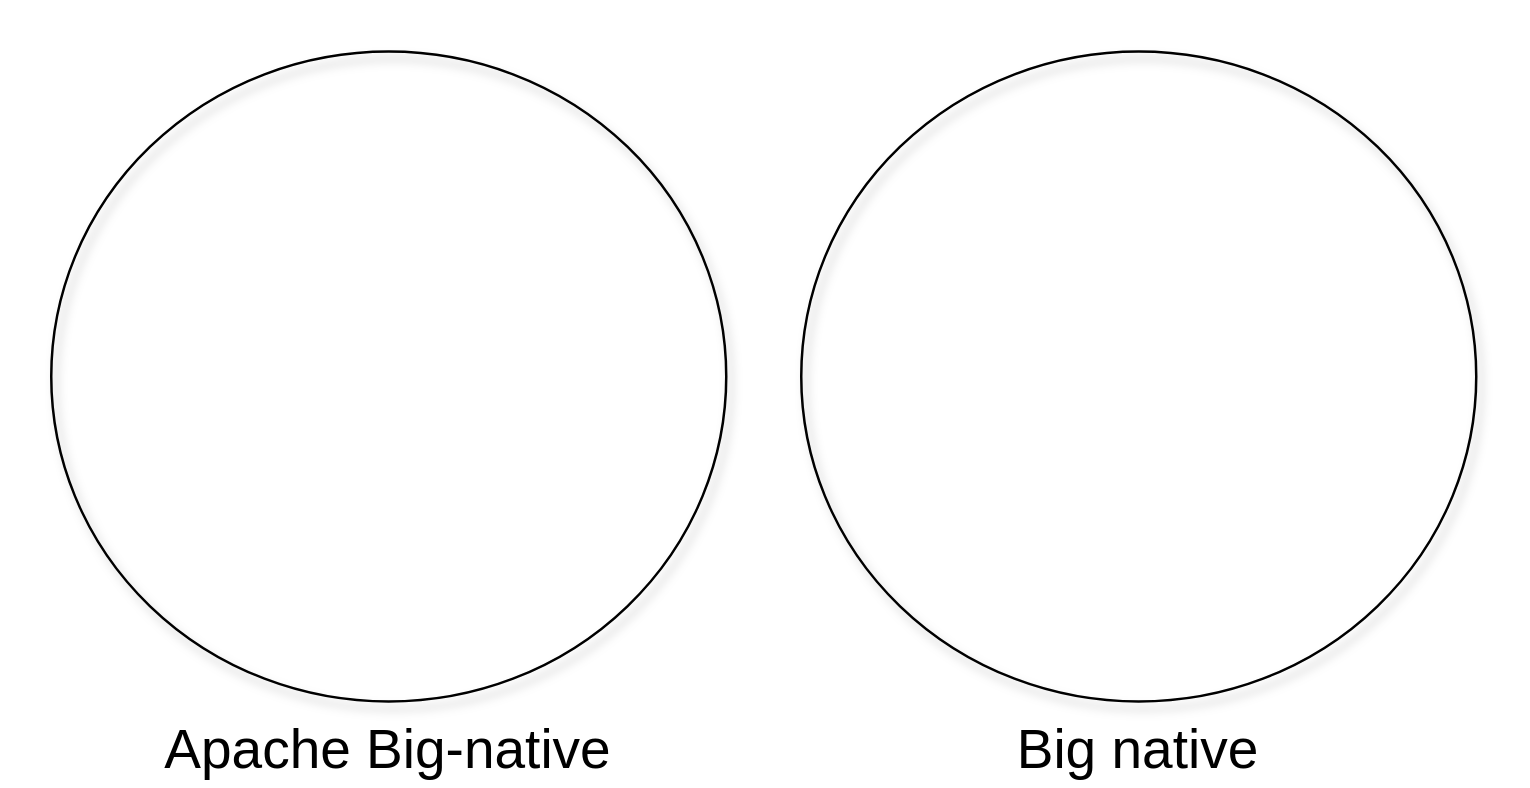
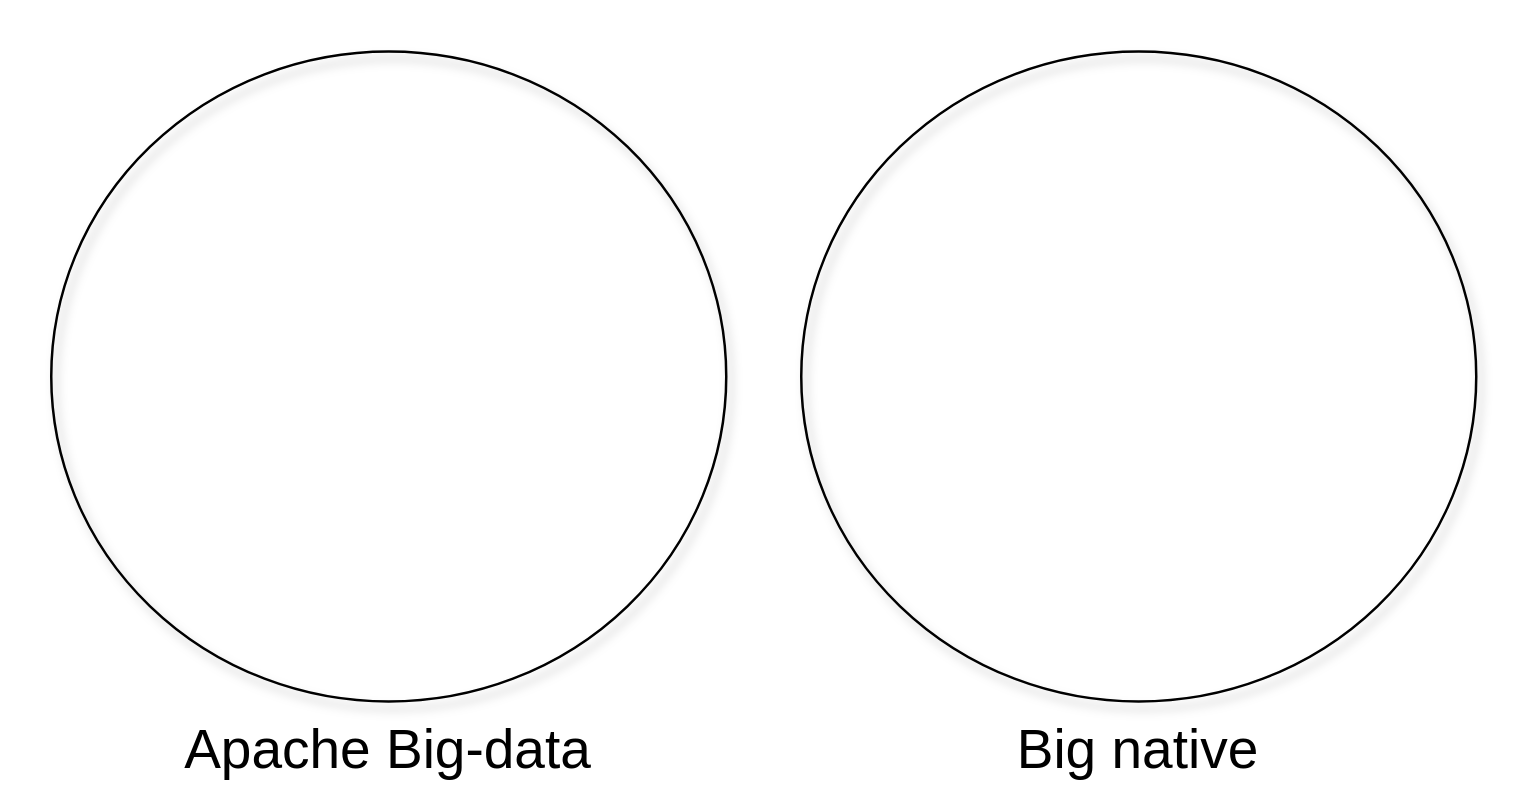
  <mxCell id="0" />
  <mxCell id="1" parent="0" />
  <mxCell id="2" value="Big native" style="ellipse;whiteSpace=wrap;html=1;fillColor=none;shadow=1;fontSize=22;verticalAlign=top;labelPosition=center;verticalLabelPosition=bottom;align=center;" vertex="1" parent="1"><mxGeometry x="320" y="20" width="270" height="260" as="geometry" /></mxCell>
  <mxCell id="3" value="" style="shape=image;verticalLabelPosition=bottom;labelBackgroundColor=#ffffff;verticalAlign=top;aspect=fixed;imageAspect=0;image=https://raw.githubusercontent.com/kubernetes/kubernetes/master/logo/logo.png;" vertex="1" parent="1"><mxGeometry x="422.21" y="118.15" width="65.59" height="63.7" as="geometry" /></mxCell>
- <mxCell id="4" value="Apache Big-native" style="ellipse;whiteSpace=wrap;html=1;fillColor=none;shadow=1;fontSize=22;verticalAlign=top;labelPosition=center;verticalLabelPosition=bottom;align=center;" vertex="1" parent="1"><mxGeometry x="20" y="20" width="270" height="260" as="geometry" /></mxCell>
+ <mxCell id="4" value="Apache Big-data" style="ellipse;whiteSpace=wrap;html=1;fillColor=none;shadow=1;fontSize=22;verticalAlign=top;labelPosition=center;verticalLabelPosition=bottom;align=center;" vertex="1" parent="1"><mxGeometry x="20" y="20" width="270" height="260" as="geometry" /></mxCell>
  <mxCell id="5" value="" style="shape=image;verticalLabelPosition=bottom;labelBackgroundColor=#ffffff;verticalAlign=top;aspect=fixed;imageAspect=0;image=https://www.apache.org/foundation/press/kit/feather.png;" vertex="1" parent="1"><mxGeometry x="118.48" y="85.41" width="73.04" height="129.18" as="geometry" /></mxCell>
